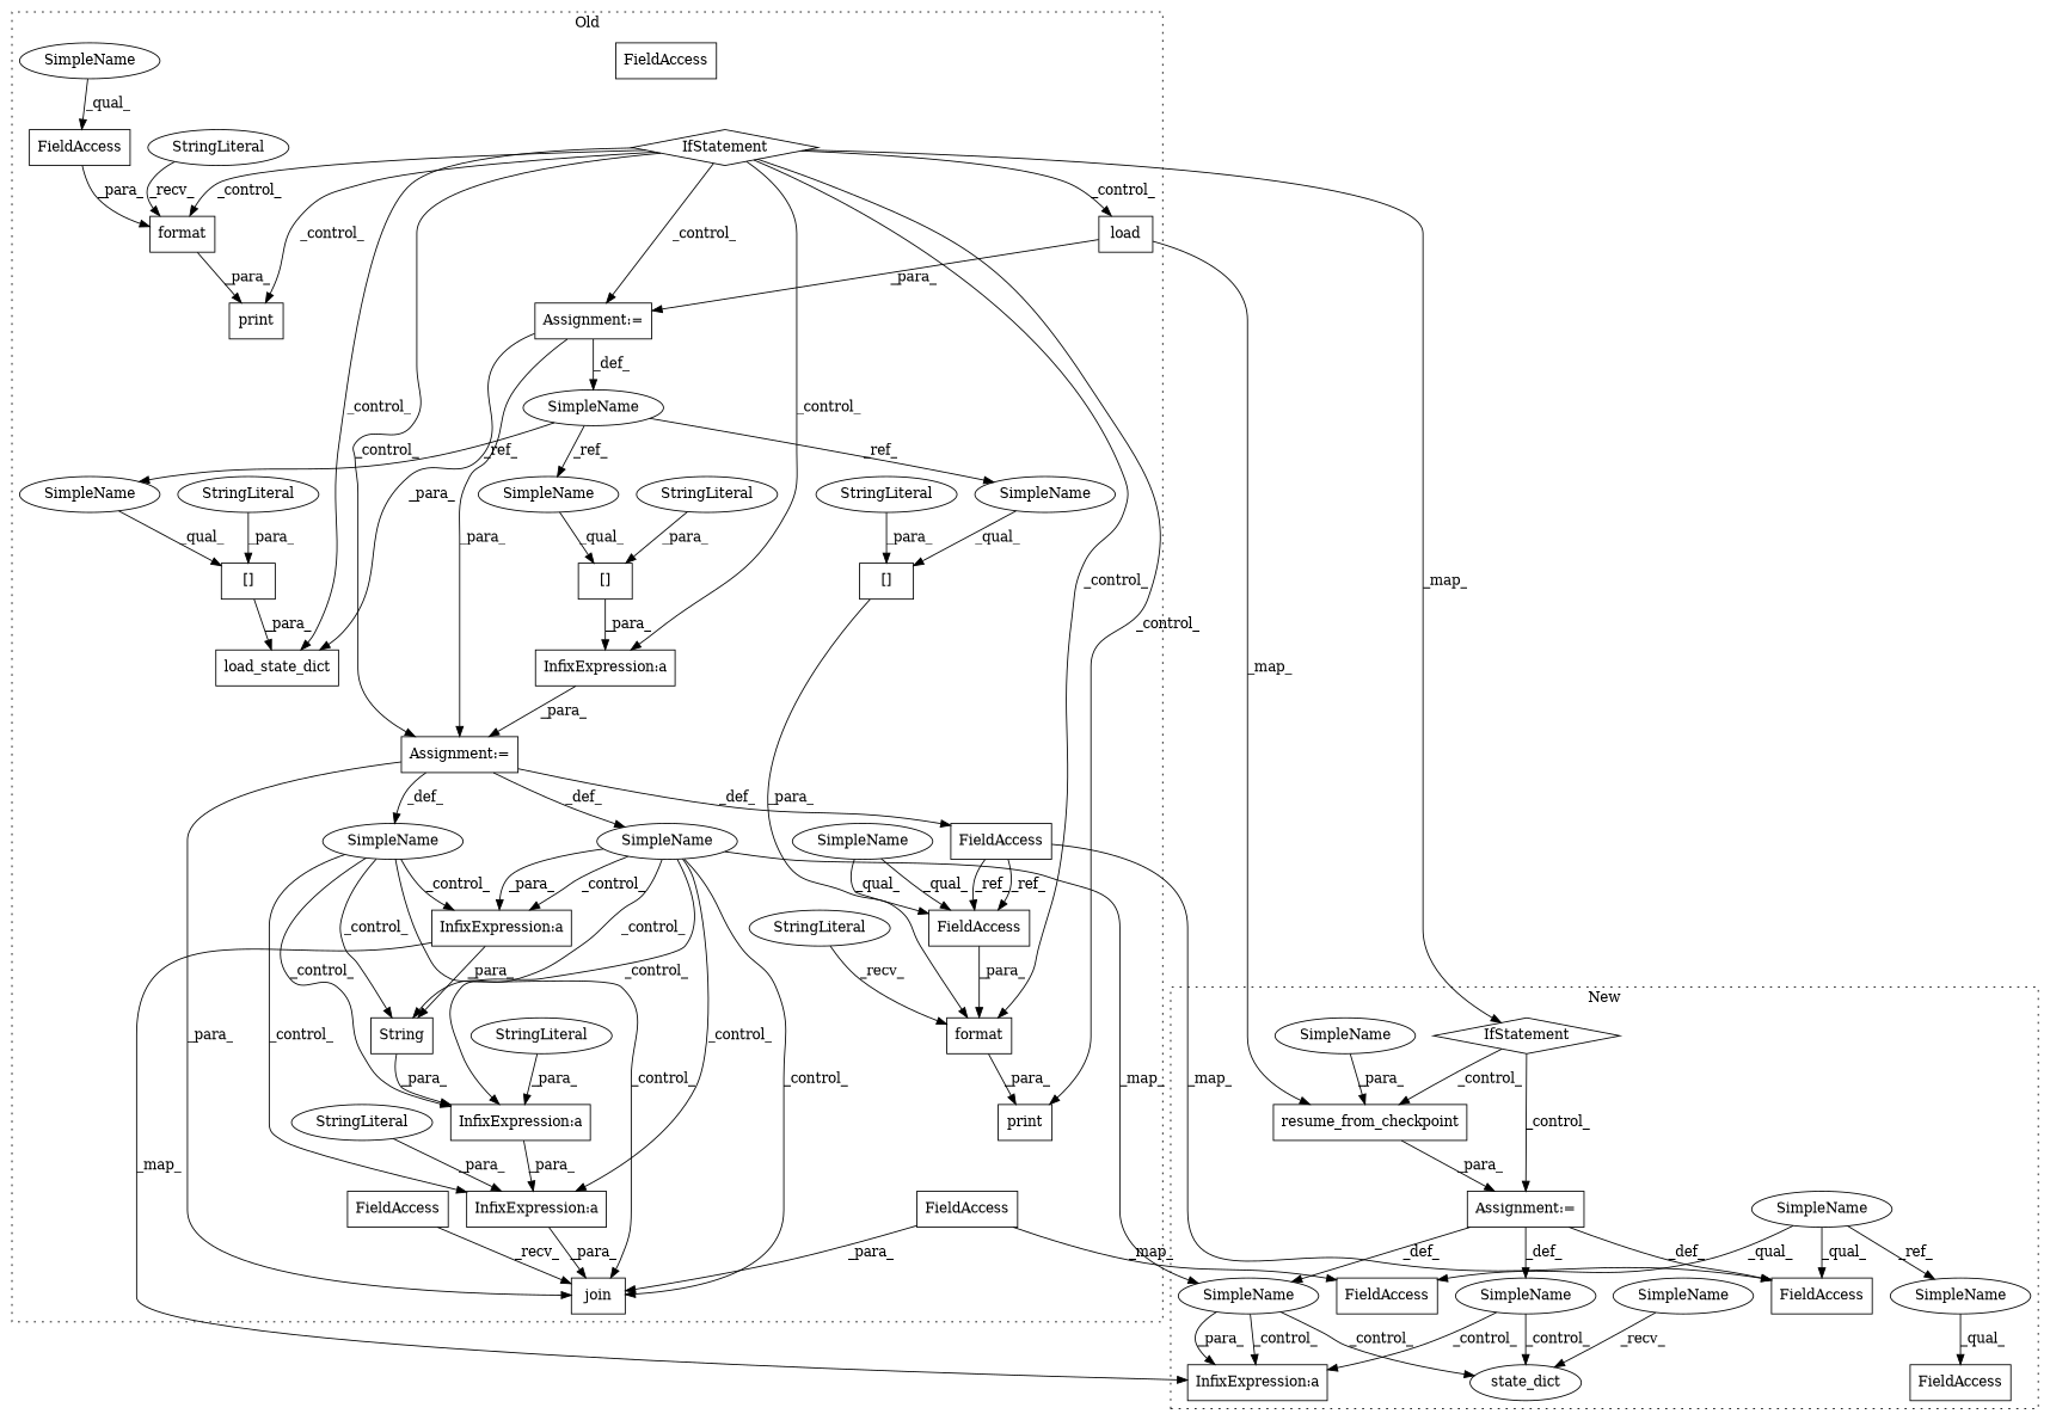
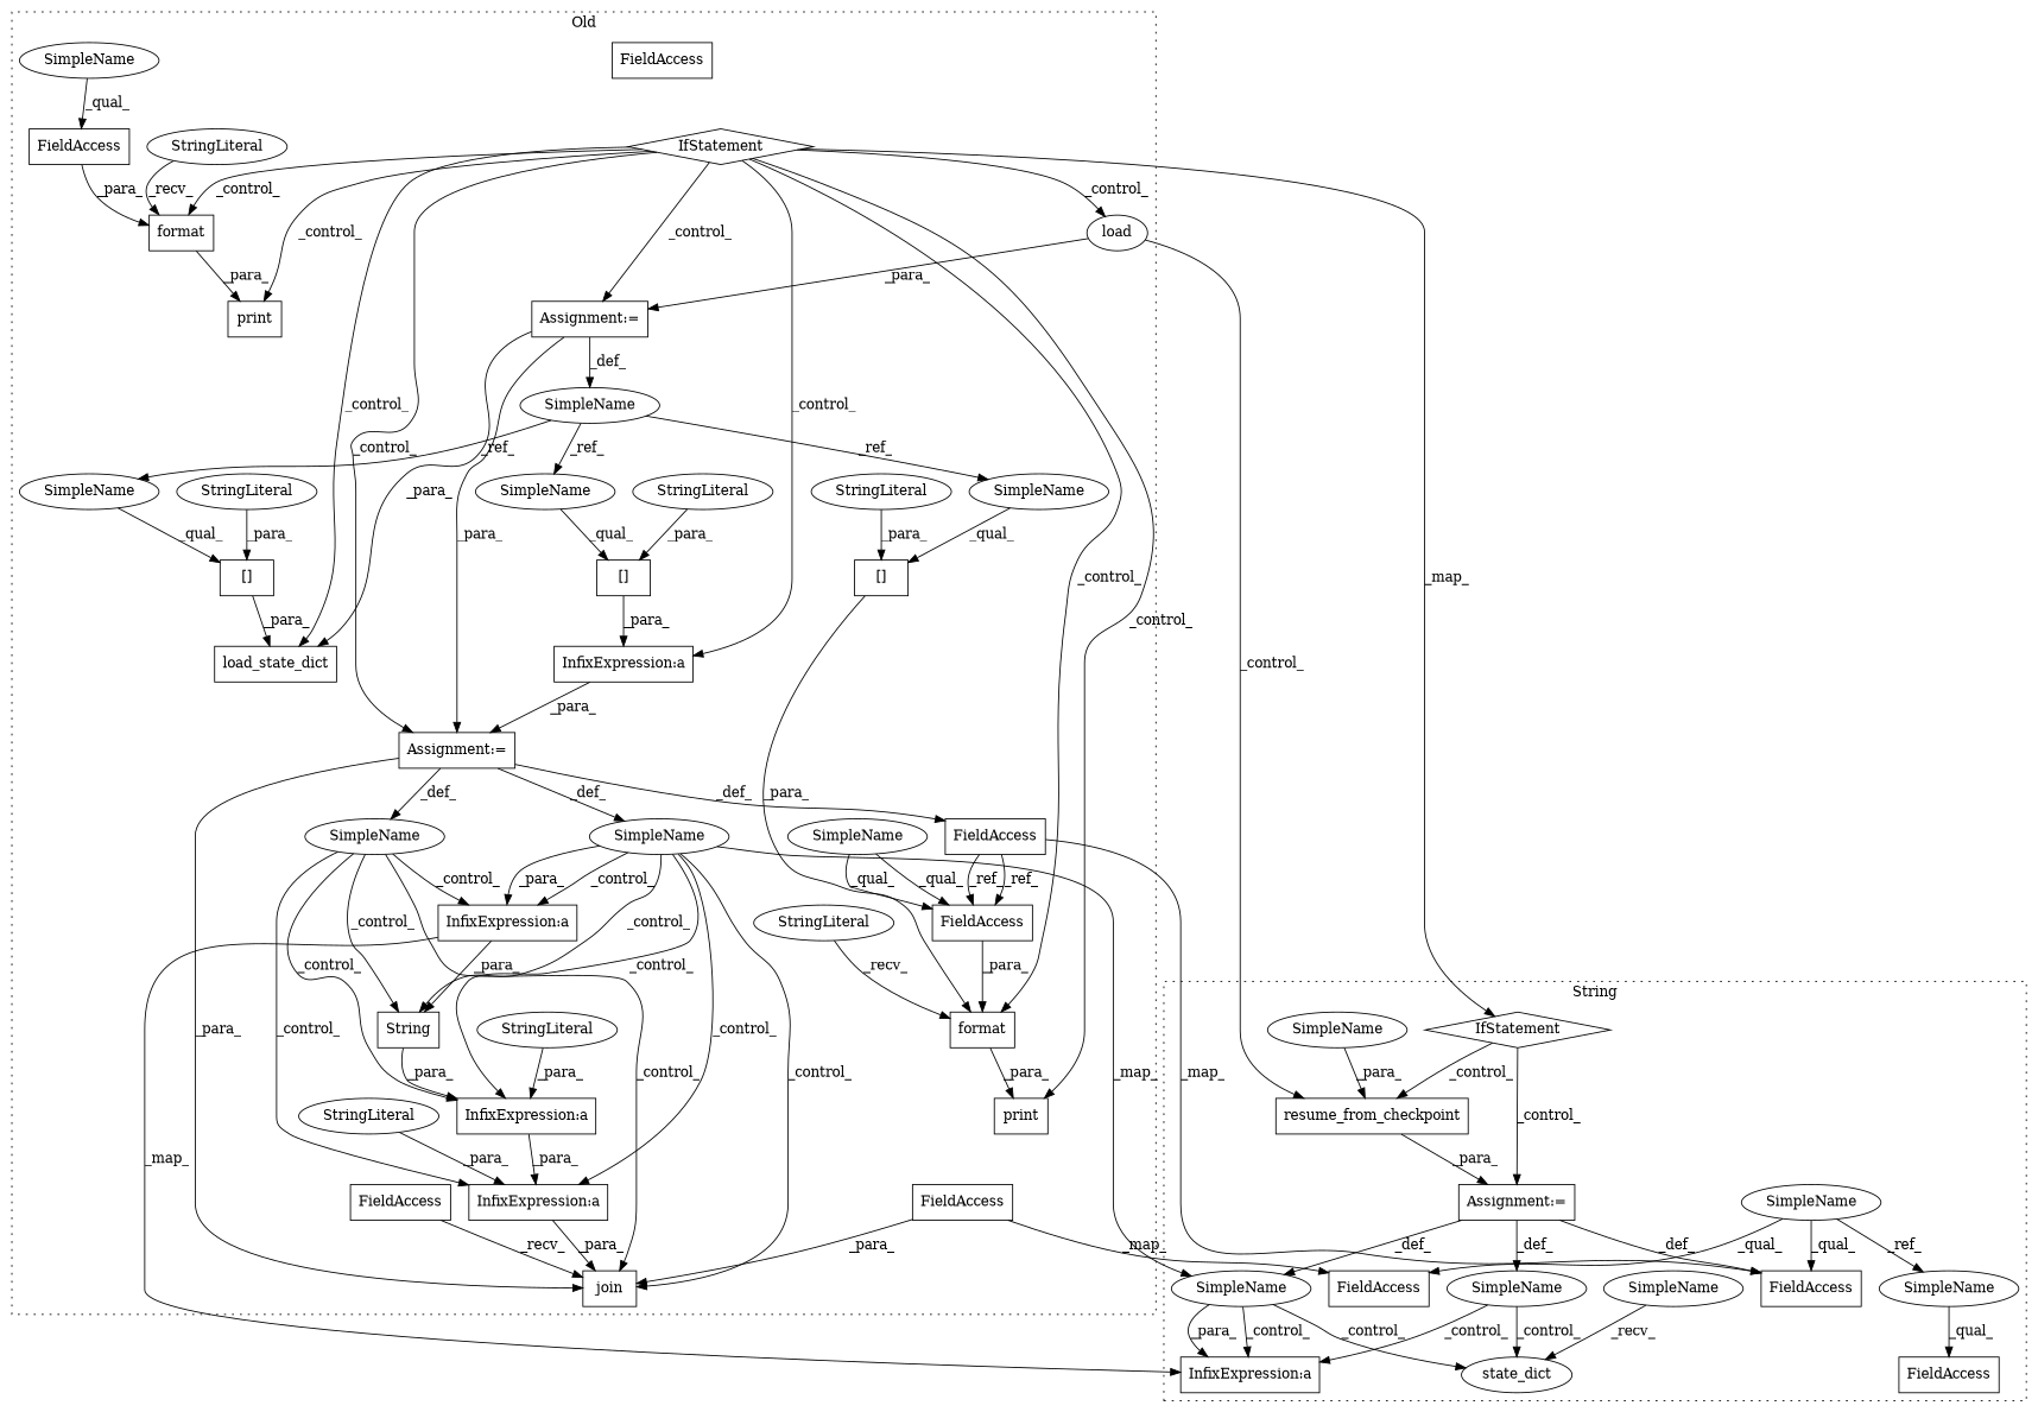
  digraph {
    fontname="DejaVu Serif"
    node [a=42 fontname="DejaVu Serif" l=3 s=3550 shape=box]
    edge [fontname="DejaVu Serif"]
    n1 [a=32 l="6,1" label=print s="3504,3587"]
    n2 [a=27 label="InfixExpression:a" s=3425]
    n3 [a=32 l="7,1" label=String s="6224,6240"]
    n4 [a=27 label="InfixExpression:a" s=6221]
    n5 [a=27 label="InfixExpression:a" s=6242]
    n6 [a=2 l="11,1" label="[]" s="3406,3424"]
-   n7 [a=32 l="5,1" label=load s="3308,3324"]
+   n7 [a=32 l="5,1" label=load s="3308,3324" shape=ellipse]
    n8 [a=2 l="11,1" label="[]" s="3567,3585"]
    n9 [a=25 l="4,2" label=IfStatement s="3237,3281" shape=diamond]
    n10 [a=2 l="11,1" label="[]" s="3355,3378"]
    n11 [a=32 l="6,1" label=print s="3438,3495"]
    n12 [a=27 label="InfixExpression:a" s=6236]
    n13 [a=32 l="16,1" label=load_state_dict s="3339,3379"]
    n14 [l=5 label=SimpleName s=5287 shape=ellipse]
    n15 [a=32 l="7,1" label=format s="3476,3494"]
    n16 [a=22 l=11 label=FieldAccess s=3483]
    n17 [label=SimpleName shape=ellipse l="" s=""]
    n18 [l=10 label=SimpleName s=3291 shape=ellipse]
    n19 [a=32 l="5,1" label=join s="6186,6255"]
    n20 [a=22 l=7 label=FieldAccess s=6178]
    n21 [a=45 l=7 label=StringLiteral s=3417 shape=ellipse]
    n22 [a=45 l=15 label=StringLiteral s=6206 shape=ellipse]
    n23 [a=7 l=1 label="Assignment:=" s=3301]
    n24 [a=22 l=16 label=FieldAccess s=3388]
    n25 [a=22 l=16 label=FieldAccess]
    n26 [a=7 l=1 label="Assignment:=" s=3404]
    n27 [a=45 l=10 label=StringLiteral s=6245 shape=ellipse]
    n28 [a=45 l=7 label=StringLiteral s=3578 shape=ellipse]
    n29 [a=45 l=12 label=StringLiteral s=3366 shape=ellipse]
    n30 [a=45 l=31 label=StringLiteral s=3444 shape=ellipse]
    n31 [a=22 l=13 label=FieldAccess s=6191]
    n32 [a=32 l="7,1" label=format s="3543,3586"]
    n33 [a=45 l=32 label=StringLiteral s=3510 shape=ellipse]
    n34 [a=22 l=16 label=FieldAccess]
    n35 [l=10 label=SimpleName s=3567 shape=ellipse]
    n36 [l=10 label=SimpleName s=3406 shape=ellipse]
    n37 [l=10 label=SimpleName s=3355 shape=ellipse]
    n38 [l=4 label=SimpleName shape=ellipse]
    n39 [l=4 label=SimpleName s=3483 shape=ellipse]
    n40 [a=32 l=12 label=state_dict s=6028 shape=ellipse]
    n41 [a=32 l="23,1" label=resume_from_checkpoint s="3623,3673"]
    n42 [a=25 l="4,2" label=IfStatement s="3552,3596" shape=diamond]
    n43 [label=SimpleName shape=ellipse l="" s=""]
    n44 [a=27 label="InfixExpression:a" s=5983]
    n45 [l=5 label=SimpleName s=5099 shape=ellipse]
    n46 [l=4 label=SimpleName s=2017 shape=ellipse]
    n47 [a=22 l=16 label=FieldAccess s=3606]
    n48 [a=22 l=9 label=FieldAccess s=5996]
    n49 [a=7 l=1 label="Assignment:=" s=3622]
    n50 [a=22 l=13 label=FieldAccess s=6042]
    n51 [l=4 label=SimpleName s=5996 shape=ellipse]
    n52 [l=9 label=SimpleName s=6018 shape=ellipse]
    n53 [l=9 label=SimpleName s=3664 shape=ellipse]
    subgraph cluster_1 {
      label=Old
      style=dotted
      n1
      n2
      n3
      n4
      n5
      n6
      n7
      n8
      n9
      n10
      n11
      n12
      n13
      n14
      n15
      n16
      n17
      n18
      n19
      n20
      n21
      n22
      n23
      n24
      n25
      n26
      n27
      n28
      n29
      n30
      n31
      n32
      n33
      n34
      n35
      n36
      n37
      n38
      n39
    }
    subgraph cluster_2 {
-     label=New
+     label=String
      style=dotted
      n40
      n41
      n42
      n43
      n44
      n45
      n46
      n47
      n48
      n49
      n50
      n51
      n52
      n53
    }
    n2 -> n26 [label=_para_]
    n3 -> n4 [label=_para_]
    n4 -> n5 [label=_para_]
    n5 -> n19 [label=_para_]
    n6 -> n2 [label=_para_]
    n7 -> n23 [label=_para_]
-   n7 -> n41 [label=_map_]
+   n7 -> n41 [label=_control_]
    n8 -> n32 [label=_para_]
    n9 -> n1 [label=_control_]
    n9 -> n2 [label=_control_]
    n9 -> n7 [label=_control_]
    n9 -> n11 [label=_control_]
    n9 -> n13 [label=_control_]
    n9 -> n15 [label=_control_]
    n9 -> n23 [label=_control_]
    n9 -> n26 [label=_control_]
    n9 -> n32 [label=_control_]
    n9 -> n42 [label=_map_]
    n10 -> n13 [label=_para_]
    n12 -> n3 [label=_para_]
    n12 -> n44 [label=_map_]
    n14 -> n3 [label=_control_]
    n14 -> n4 [label=_control_]
    n14 -> n5 [label=_control_]
    n14 -> n12 [label=_control_]
    n14 -> n12 [label=_para_]
    n14 -> n19 [label=_control_]
    n14 -> n45 [label=_map_]
    n15 -> n11 [label=_para_]
    n16 -> n15 [label=_para_]
    n17 -> n3 [label=_control_]
    n17 -> n4 [label=_control_]
    n17 -> n5 [label=_control_]
    n17 -> n12 [label=_control_]
    n17 -> n19 [label=_control_]
    n18 -> n35 [label=_ref_]
    n18 -> n36 [label=_ref_]
    n18 -> n37 [label=_ref_]
    n20 -> n19 [label=_recv_]
    n21 -> n6 [label=_para_]
    n22 -> n4 [label=_para_]
    n23 -> n13 [label=_para_]
    n23 -> n18 [label=_def_]
    n23 -> n26 [label=_para_]
    n24 -> n34 [label=_ref_]
    n24 -> n34 [label=_ref_]
    n24 -> n47 [label=_map_]
    n26 -> n14 [label=_def_]
    n26 -> n17 [label=_def_]
    n26 -> n19 [label=_para_]
    n26 -> n24 [label=_def_]
    n27 -> n5 [label=_para_]
    n28 -> n8 [label=_para_]
    n29 -> n10 [label=_para_]
    n30 -> n15 [label=_recv_]
    n31 -> n19 [label=_para_]
    n31 -> n50 [label=_map_]
    n32 -> n1 [label=_para_]
    n33 -> n32 [label=_recv_]
    n34 -> n32 [label=_para_]
    n35 -> n8 [label=_qual_]
    n36 -> n6 [label=_qual_]
    n37 -> n10 [label=_qual_]
    n38 -> n34 [label=_qual_]
    n38 -> n34 [label=_qual_]
    n39 -> n16 [label=_qual_]
    n41 -> n49 [label=_para_]
    n42 -> n41 [label=_control_]
    n42 -> n49 [label=_control_]
    n43 -> n40 [label=_control_]
    n43 -> n44 [label=_control_]
    n45 -> n40 [label=_control_]
    n45 -> n44 [label=_para_]
    n45 -> n44 [label=_control_]
    n46 -> n47 [label=_qual_]
    n46 -> n50 [label=_qual_]
    n46 -> n51 [label=_ref_]
    n49 -> n43 [label=_def_]
    n49 -> n45 [label=_def_]
    n49 -> n47 [label=_def_]
    n51 -> n48 [label=_qual_]
    n52 -> n40 [label=_recv_]
    n53 -> n41 [label=_para_]
  }
